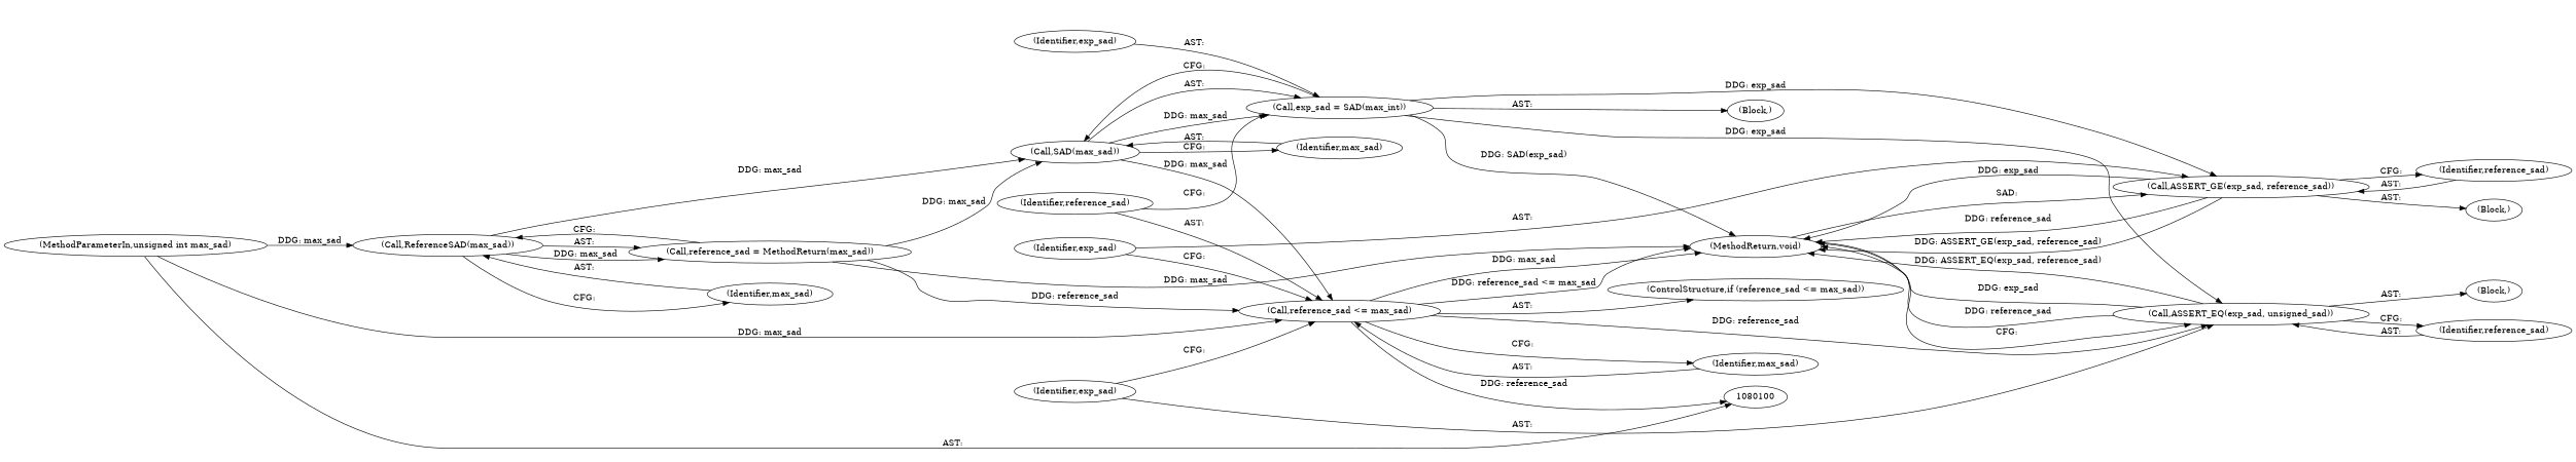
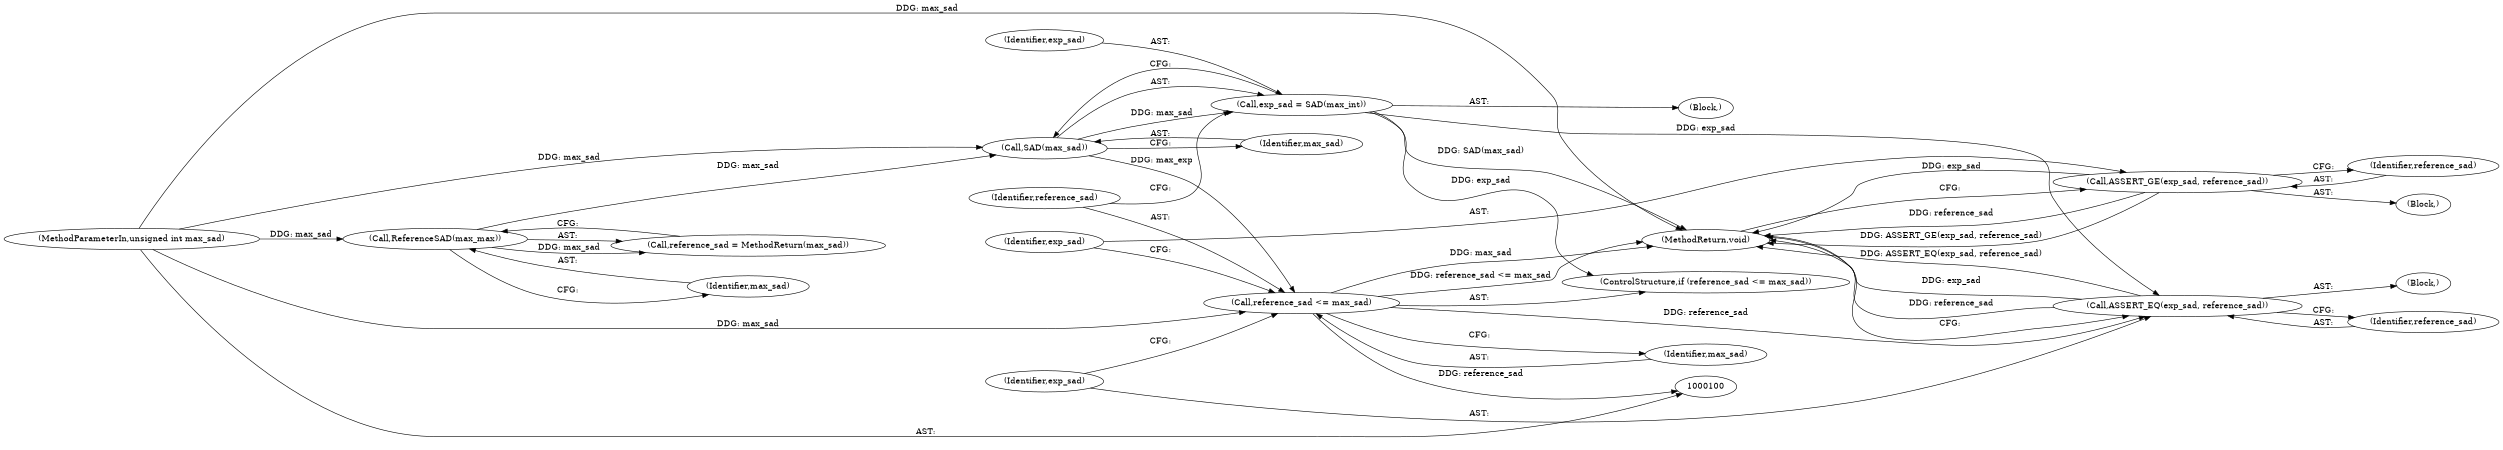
  digraph {
    rankdir=LR
    n1 [label="(Call,SAD(max_sad))"]
    n2 [label="(Call,exp_sad = SAD(max_int))"]
    n3 [label="(Call,reference_sad <= max_sad)"]
    n4 [label="(Identifier,max_sad)"]
    n5 [label="(MethodReturn,void)"]
-   n6 [label="(Call,ASSERT_EQ(exp_sad, unsigned_sad))"]
+   n6 [label="(Call,ASSERT_EQ(exp_sad, reference_sad))"]
    n7 [label="(Call,ASSERT_GE(exp_sad, reference_sad))"]
    n8 [label="(Block,)"]
-   1000100 [label=1080100]
+   1000100
    n10 [label="(ControlStructure,if (reference_sad <= max_sad))"]
    n11 [label="(Identifier,max_sad)"]
-   n12 [label="(Call,ReferenceSAD(max_sad))"]
+   n12 [label="(Call,ReferenceSAD(max_max))"]
    n13 [label="(Call,reference_sad = MethodReturn(max_sad))"]
    n14 [label="(Identifier,max_sad)"]
    n15 [label="(MethodParameterIn,unsigned int max_sad)"]
    n16 [label="(Block,)"]
    n17 [label="(Identifier,reference_sad)"]
    n18 [label="(Identifier,reference_sad)"]
    n19 [label="(Block,)"]
    n20 [label="(Identifier,exp_sad)"]
    n21 [label="(Identifier,exp_sad)"]
    n22 [label="(Identifier,reference_sad)"]
    n23 [label="(Identifier,exp_sad)"]
    n1 -> n2 [label="AST: "]
    n1 -> n2 [label="DDG: max_sad"]
-   n1 -> n3 [label="DDG: max_sad"]
+   n1 -> n3 [label="DDG: max_exp"]
    n1 -> n4 [label="CFG: "]
    n2 -> n1 [label="CFG: "]
-   n2 -> n5 [label="DDG: SAD(exp_sad)"]
+   n2 -> n5 [label="DDG: SAD(max_sad)"]
    n2 -> n6 [label="DDG: exp_sad"]
-   n2 -> n7 [label="DDG: exp_sad"]
+   n2 -> n10 [label="DDG: exp_sad"]
    n2 -> n8 [label="AST: "]
    n3 -> n5 [label="DDG: reference_sad <= max_sad"]
    n3 -> n5 [label="DDG: max_sad"]
    n3 -> n6 [label="DDG: reference_sad"]
    n3 -> 1000100 [label="DDG: reference_sad"]
    n3 -> n10 [label="AST: "]
    n3 -> n11 [label="CFG: "]
    n4 -> n1 [label="AST: "]
    n5 -> n6 [label="CFG: "]
-   n5 -> n7 [label="SAD: "]
+   n5 -> n7 [label="CFG: "]
    n6 -> n5 [label="DDG: ASSERT_EQ(exp_sad, reference_sad)"]
    n6 -> n5 [label="DDG: exp_sad"]
    n6 -> n5 [label="DDG: reference_sad"]
    n6 -> n16 [label="AST: "]
    n6 -> n17 [label="CFG: "]
    n7 -> n5 [label="DDG: reference_sad"]
    n7 -> n5 [label="DDG: ASSERT_GE(exp_sad, reference_sad)"]
    n7 -> n5 [label="DDG: exp_sad"]
    n7 -> n18 [label="CFG: "]
    n7 -> n19 [label="AST: "]
    n11 -> n3 [label="AST: "]
    n12 -> n1 [label="DDG: max_sad"]
    n12 -> n13 [label="AST: "]
    n12 -> n13 [label="DDG: max_sad"]
    n12 -> n14 [label="CFG: "]
-   n13 -> n3 [label="DDG: reference_sad"]
    n13 -> n12 [label="CFG: "]
    n14 -> n12 [label="AST: "]
-   n13 -> n1 [label="DDG: max_sad"]
+   n15 -> n1 [label="DDG: max_sad"]
    n15 -> n3 [label="DDG: max_sad"]
-   n13 -> n5 [label="DDG: max_sad"]
+   n15 -> n5 [label="DDG: max_sad"]
    n15 -> 1000100 [label="AST: "]
    n15 -> n12 [label="DDG: max_sad"]
    n17 -> n6 [label="AST: "]
    n18 -> n7 [label="AST: "]
    n20 -> n3 [label="CFG: "]
    n20 -> n7 [label="AST: "]
    n21 -> n2 [label="AST: "]
    n22 -> n2 [label="CFG: "]
    n22 -> n3 [label="AST: "]
    n23 -> n3 [label="CFG: "]
    n23 -> n6 [label="AST: "]
  }
